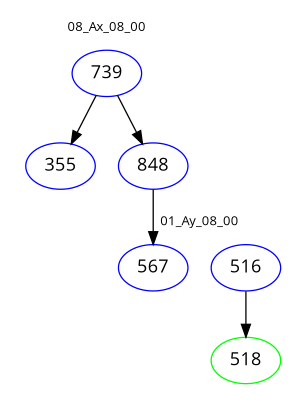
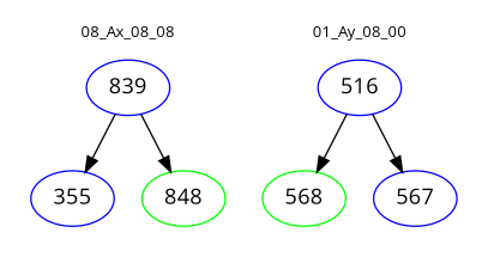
  digraph {
    fontname="Open Sans"
    node [color=blue fontname="Open Sans"]
    edge [color=black fontname="Open Sans"]
-   n1 [label=739]
+   n1 [label=839]
    n2 [label=355]
-   n3 [label=848]
+   n3 [color=green label=848]
    n4 [label=516]
-   n5 [color=green label=518]
+   n5 [color=green label=568]
    n6 [label=567]
    subgraph cluster_1 {
      color=white
      fontsize=10
-     label="08_Ax_08_00"
+     label="08_Ax_08_08"
      n1
      n2
      n3
    }
    subgraph cluster_2 {
      color=white
      fontsize=10
      label="01_Ay_08_00"
      n4
      n5
      n6
    }
    n1 -> n2
    n1 -> n3
    n4 -> n5
-   n3 -> n6
+   n4 -> n6
  }
